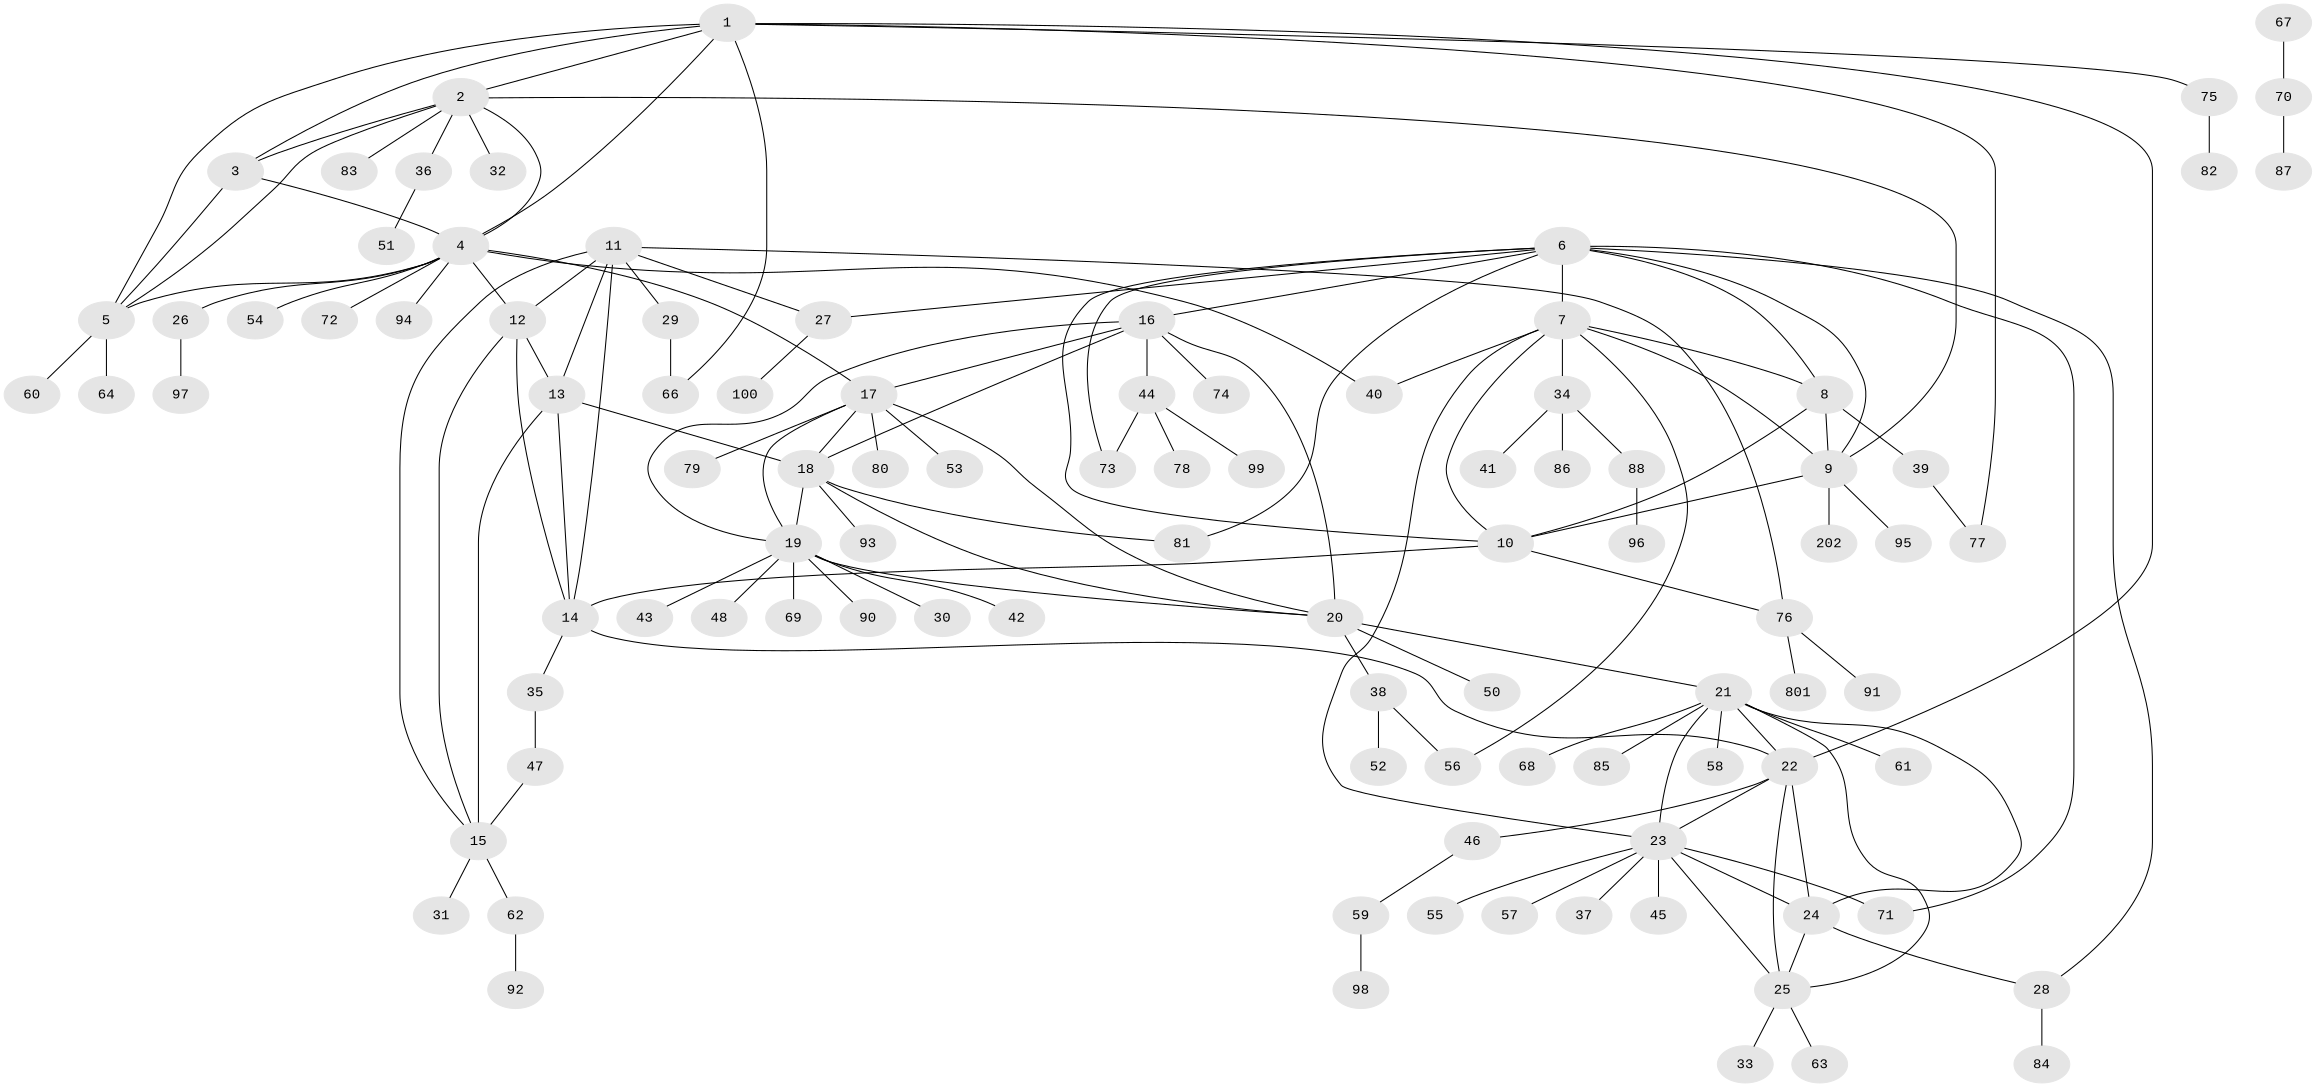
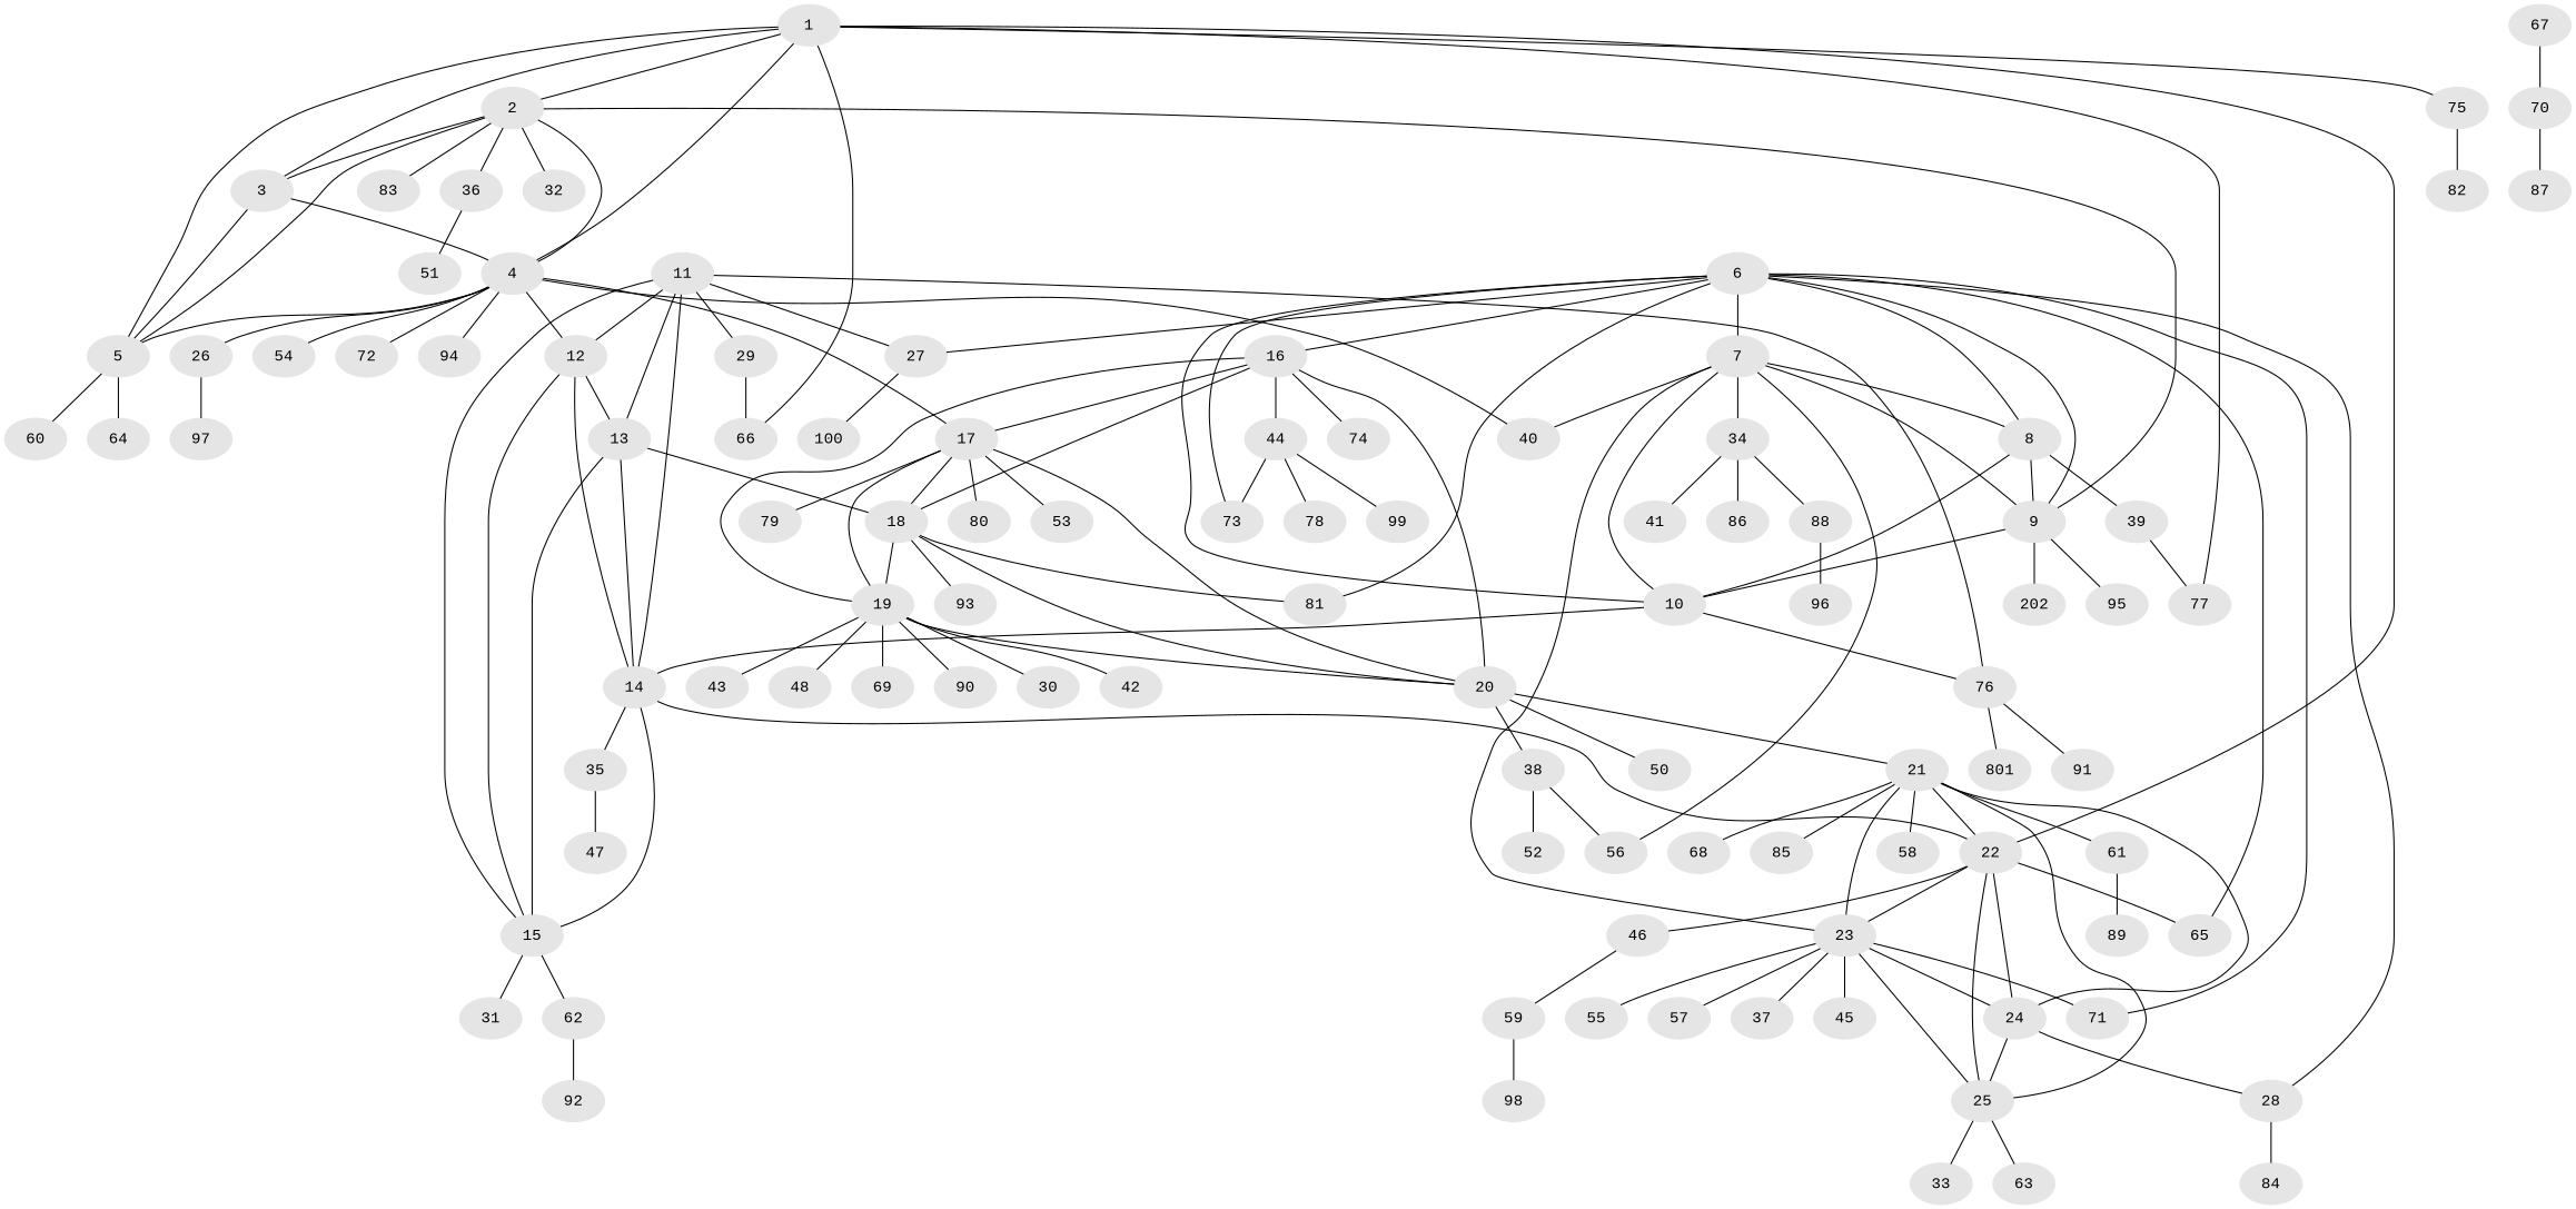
  graph {
    fontname="Liberation Mono"
    node [color=gray90 fontname="Liberation Mono" style=filled]
    edge [fontname="Liberation Mono"]
    1
    2
    3
    4
    5
    22
    66
    75
    77
    9
    32
    36
    83
    12
    17
    26
    40
    54
    72
    94
    60
    64
+   65
    23
    24
    25
    46
    82
    10
    95
    n31 [label=202]
    51
    14
    13
    15
    18
    19
    20
    53
    79
    80
    97
    6
    7
    8
    16
    27
    28
    71
    73
    81
    34
    56
    39
    76
    44
    74
    100
    84
    37
    45
    55
    57
    41
    86
    88
    35
    91
    n69 [label=801]
    11
    29
    31
    62
    67
    70
    93
    47
    92
    30
    42
    43
    48
    69
    90
    21
    38
    50
    78
    99
    58
    61
    68
    85
    52
    33
    63
+   89
    59
    96
    98
    87
    1 -- 2
    1 -- 3
    1 -- 4
    1 -- 5
    1 -- 22
    1 -- 66
    1 -- 75
    1 -- 77
    2 -- 3
    2 -- 4
    2 -- 5
    2 -- 9
    2 -- 32
    2 -- 36
    2 -- 83
    3 -- 4
    3 -- 5
    4 -- 5
    4 -- 12
    4 -- 17
    4 -- 26
    4 -- 40
    4 -- 54
    4 -- 72
    4 -- 94
    5 -- 60
    5 -- 64
+   22 -- 65
    22 -- 23
    22 -- 24
    22 -- 25
    22 -- 46
    75 -- 82
    9 -- 10
    9 -- 95
    9 -- n31
    36 -- 51
    12 -- 14
    12 -- 13
    12 -- 15
    17 -- 18
    17 -- 19
    17 -- 20
    17 -- 53
    17 -- 79
    17 -- 80
    26 -- 97
    23 -- 24
    23 -- 25
    23 -- 71
    23 -- 37
    23 -- 45
    23 -- 55
    23 -- 57
    24 -- 25
    24 -- 28
    25 -- 33
    25 -- 63
    46 -- 59
    10 -- 14
    10 -- 76
    14 -- 22
-   47 -- 15
+   14 -- 15
    14 -- 35
    13 -- 14
    13 -- 15
    13 -- 18
    15 -- 31
    15 -- 62
    18 -- 19
    18 -- 20
    18 -- 81
    18 -- 93
    19 -- 20
    19 -- 30
    19 -- 42
    19 -- 43
    19 -- 48
    19 -- 69
    19 -- 90
    20 -- 21
    20 -- 38
    20 -- 50
    6 -- 9
+   6 -- 65
    6 -- 10
    6 -- 7
    6 -- 8
    6 -- 16
    6 -- 27
    6 -- 28
    6 -- 71
    6 -- 73
    6 -- 81
    7 -- 9
    7 -- 40
    7 -- 23
    7 -- 10
    7 -- 8
    7 -- 34
    7 -- 56
    8 -- 9
    8 -- 10
    8 -- 39
    16 -- 17
    16 -- 18
    16 -- 19
    16 -- 20
    16 -- 44
    16 -- 74
    27 -- 100
    28 -- 84
    34 -- 41
    34 -- 86
    34 -- 88
    39 -- 77
    76 -- 91
    76 -- n69
    44 -- 73
    44 -- 78
    44 -- 99
    88 -- 96
    35 -- 47
    11 -- 12
    11 -- 14
    11 -- 13
    11 -- 15
    11 -- 27
    11 -- 76
    11 -- 29
    29 -- 66
    62 -- 92
    67 -- 70
    70 -- 87
    21 -- 22
    21 -- 23
    21 -- 24
    21 -- 25
    21 -- 58
    21 -- 61
    21 -- 68
    21 -- 85
    38 -- 56
    38 -- 52
+   61 -- 89
    59 -- 98
  }
